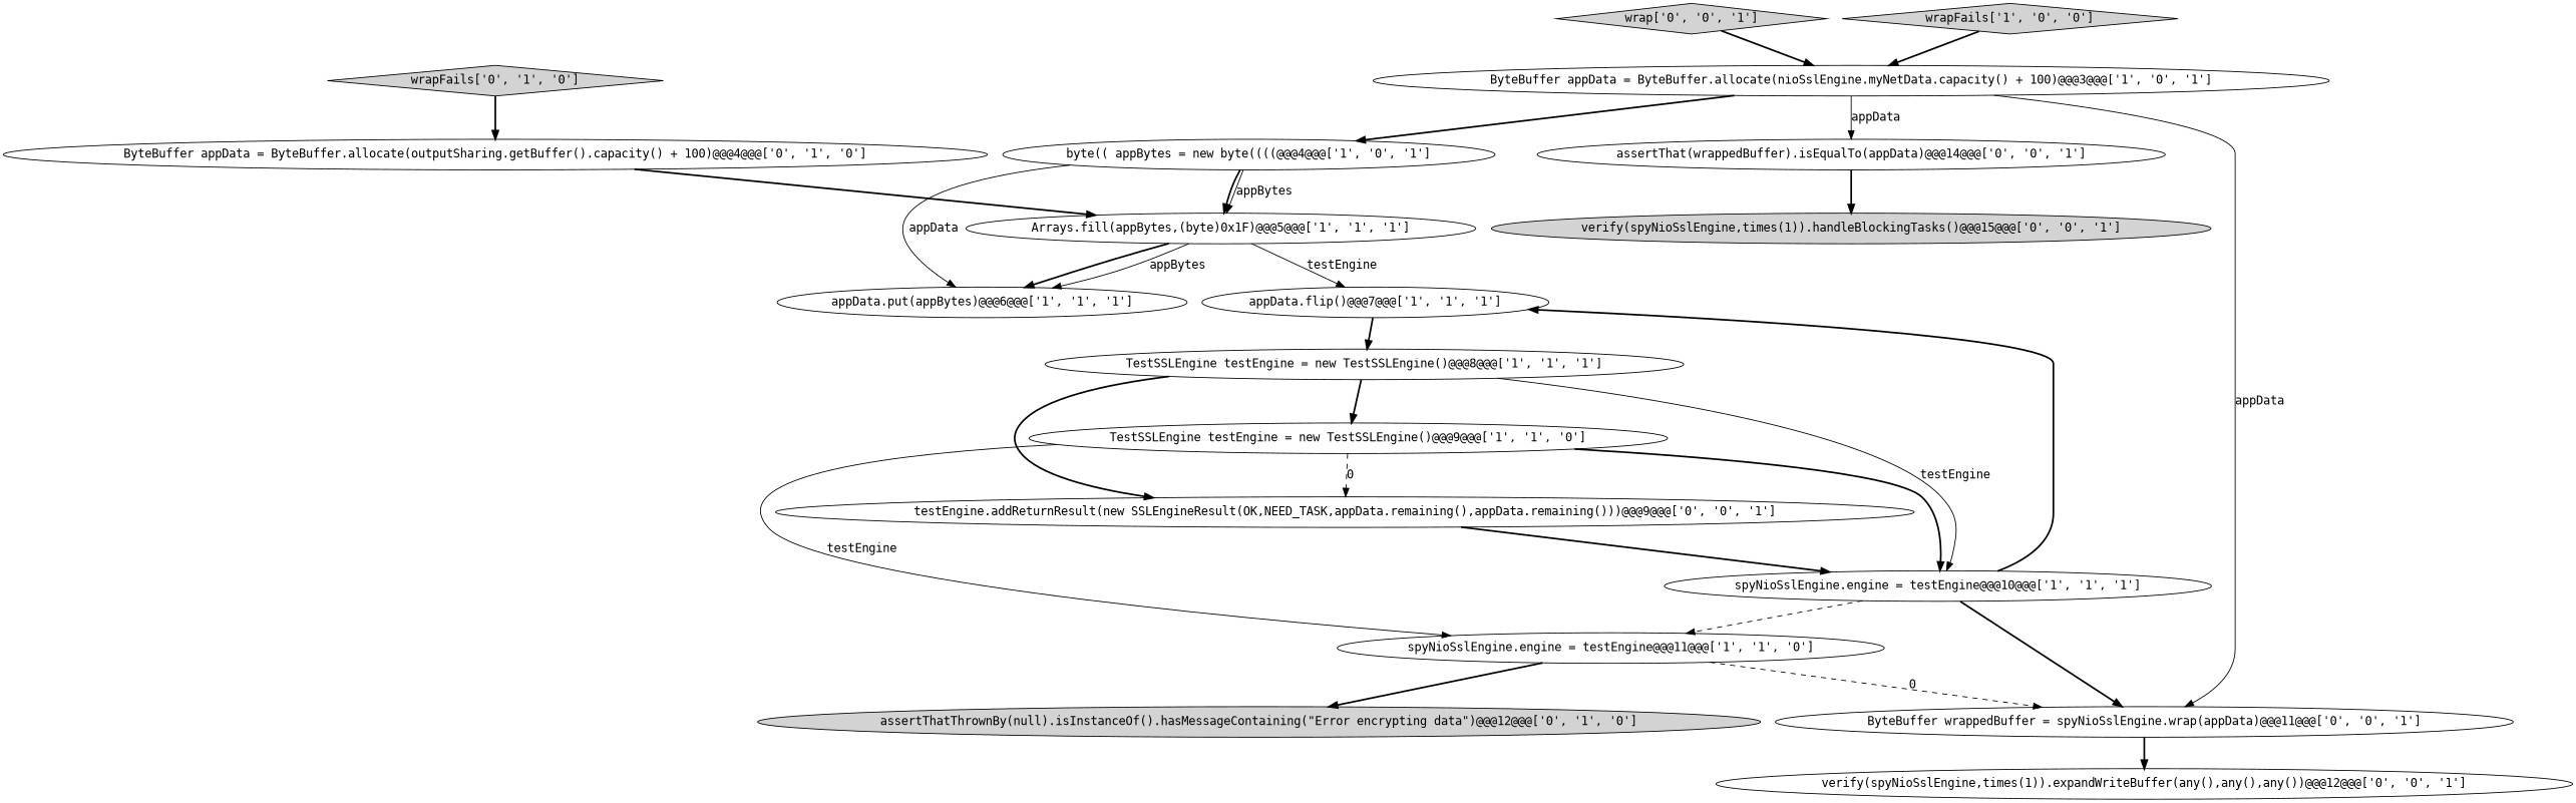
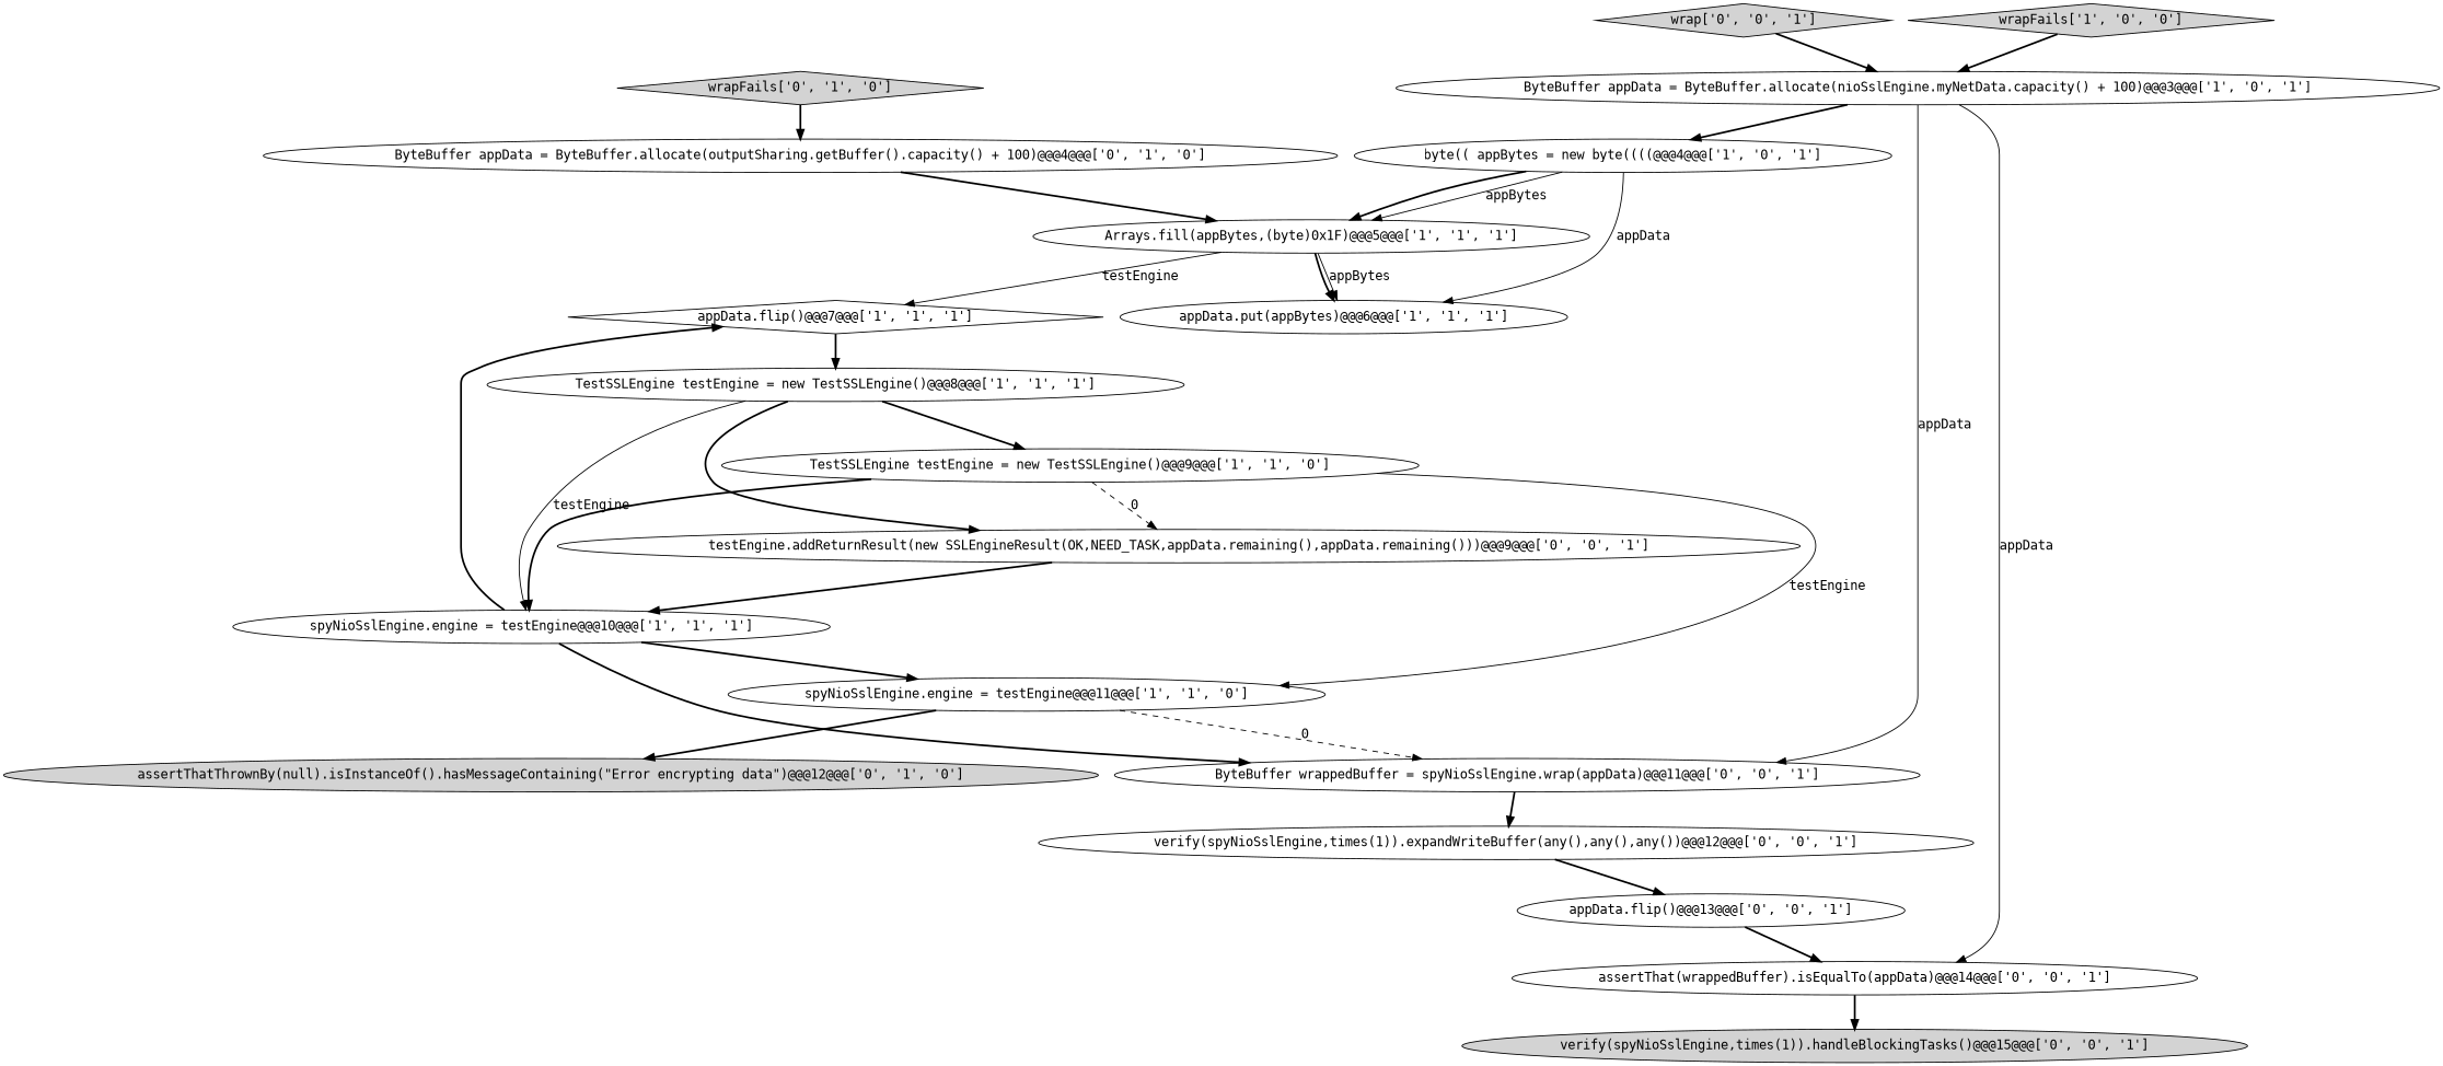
  digraph {
    fontname="DejaVu Sans Mono"
    node [fillcolor=white fontname="DejaVu Sans Mono" shape=ellipse style=filled]
    edge [fontname="DejaVu Sans Mono" style=bold]
    n1 [label="appData.put(appBytes)@@@6@@@['1', '1', '1']"]
-   n2 [label="appData.flip()@@@7@@@['1', '1', '1']"]
+   n2 [label="appData.flip()@@@7@@@['1', '1', '1']" shape=diamond]
    n3 [label="TestSSLEngine testEngine = new TestSSLEngine()@@@8@@@['1', '1', '1']"]
    n4 [label="verify(spyNioSslEngine,times(1)).expandWriteBuffer(any(),any(),any())@@@12@@@['0', '0', '1']"]
+   n5 [label="appData.flip()@@@13@@@['0', '0', '1']"]
    n6 [label="assertThat(wrappedBuffer).isEqualTo(appData)@@@14@@@['0', '0', '1']"]
    n7 [label="spyNioSslEngine.engine = testEngine@@@10@@@['1', '1', '1']"]
    n8 [label="ByteBuffer wrappedBuffer = spyNioSslEngine.wrap(appData)@@@11@@@['0', '0', '1']"]
    n9 [label="spyNioSslEngine.engine = testEngine@@@11@@@['1', '1', '0']"]
    n10 [fillcolor=lightgray label="assertThatThrownBy(null).isInstanceOf().hasMessageContaining(\"Error encrypting data\")@@@12@@@['0', '1', '0']"]
    n11 [label="ByteBuffer appData = ByteBuffer.allocate(outputSharing.getBuffer().capacity() + 100)@@@4@@@['0', '1', '0']"]
    n12 [label="Arrays.fill(appBytes,(byte)0x1F)@@@5@@@['1', '1', '1']"]
    n13 [label="TestSSLEngine testEngine = new TestSSLEngine()@@@9@@@['1', '1', '0']"]
    n14 [label="testEngine.addReturnResult(new SSLEngineResult(OK,NEED_TASK,appData.remaining(),appData.remaining()))@@@9@@@['0', '0', '1']"]
    n15 [label="byte(( appBytes = new byte((((@@@4@@@['1', '0', '1']"]
    n16 [label="ByteBuffer appData = ByteBuffer.allocate(nioSslEngine.myNetData.capacity() + 100)@@@3@@@['1', '0', '1']"]
    n17 [fillcolor=lightgray label="verify(spyNioSslEngine,times(1)).handleBlockingTasks()@@@15@@@['0', '0', '1']"]
    n18 [fillcolor=lightgray label="wrap['0', '0', '1']" shape=diamond]
    n19 [fillcolor=lightgray label="wrapFails['0', '1', '0']" shape=diamond]
    n20 [fillcolor=lightgray label="wrapFails['1', '0', '0']" shape=diamond]
    n2 -> n3
    n3 -> n7 [label=testEngine style=solid]
    n3 -> n13
    n3 -> n14
+   n4 -> n5
+   n5 -> n6
    n6 -> n17
    n7 -> n2
    n7 -> n8
-   n7 -> n9 [style=dashed]
+   n7 -> n9
    n8 -> n4
    n9 -> n8 [label=0 style=dashed]
    n9 -> n10
    n11 -> n12
    n12 -> n1 [label=appBytes style=solid]
    n12 -> n1
    n12 -> n2 [label=testEngine style=solid]
    n13 -> n7
    n13 -> n9 [label=testEngine style=solid]
    n13 -> n14 [label=0 style=dashed]
    n14 -> n7
    n15 -> n1 [label=appData style=solid]
    n15 -> n12 [label=appBytes style=solid]
    n15 -> n12
    n16 -> n6 [label=appData style=solid]
    n16 -> n8 [label=appData style=solid]
    n16 -> n15
    n18 -> n16
    n19 -> n11
    n20 -> n16
  }
